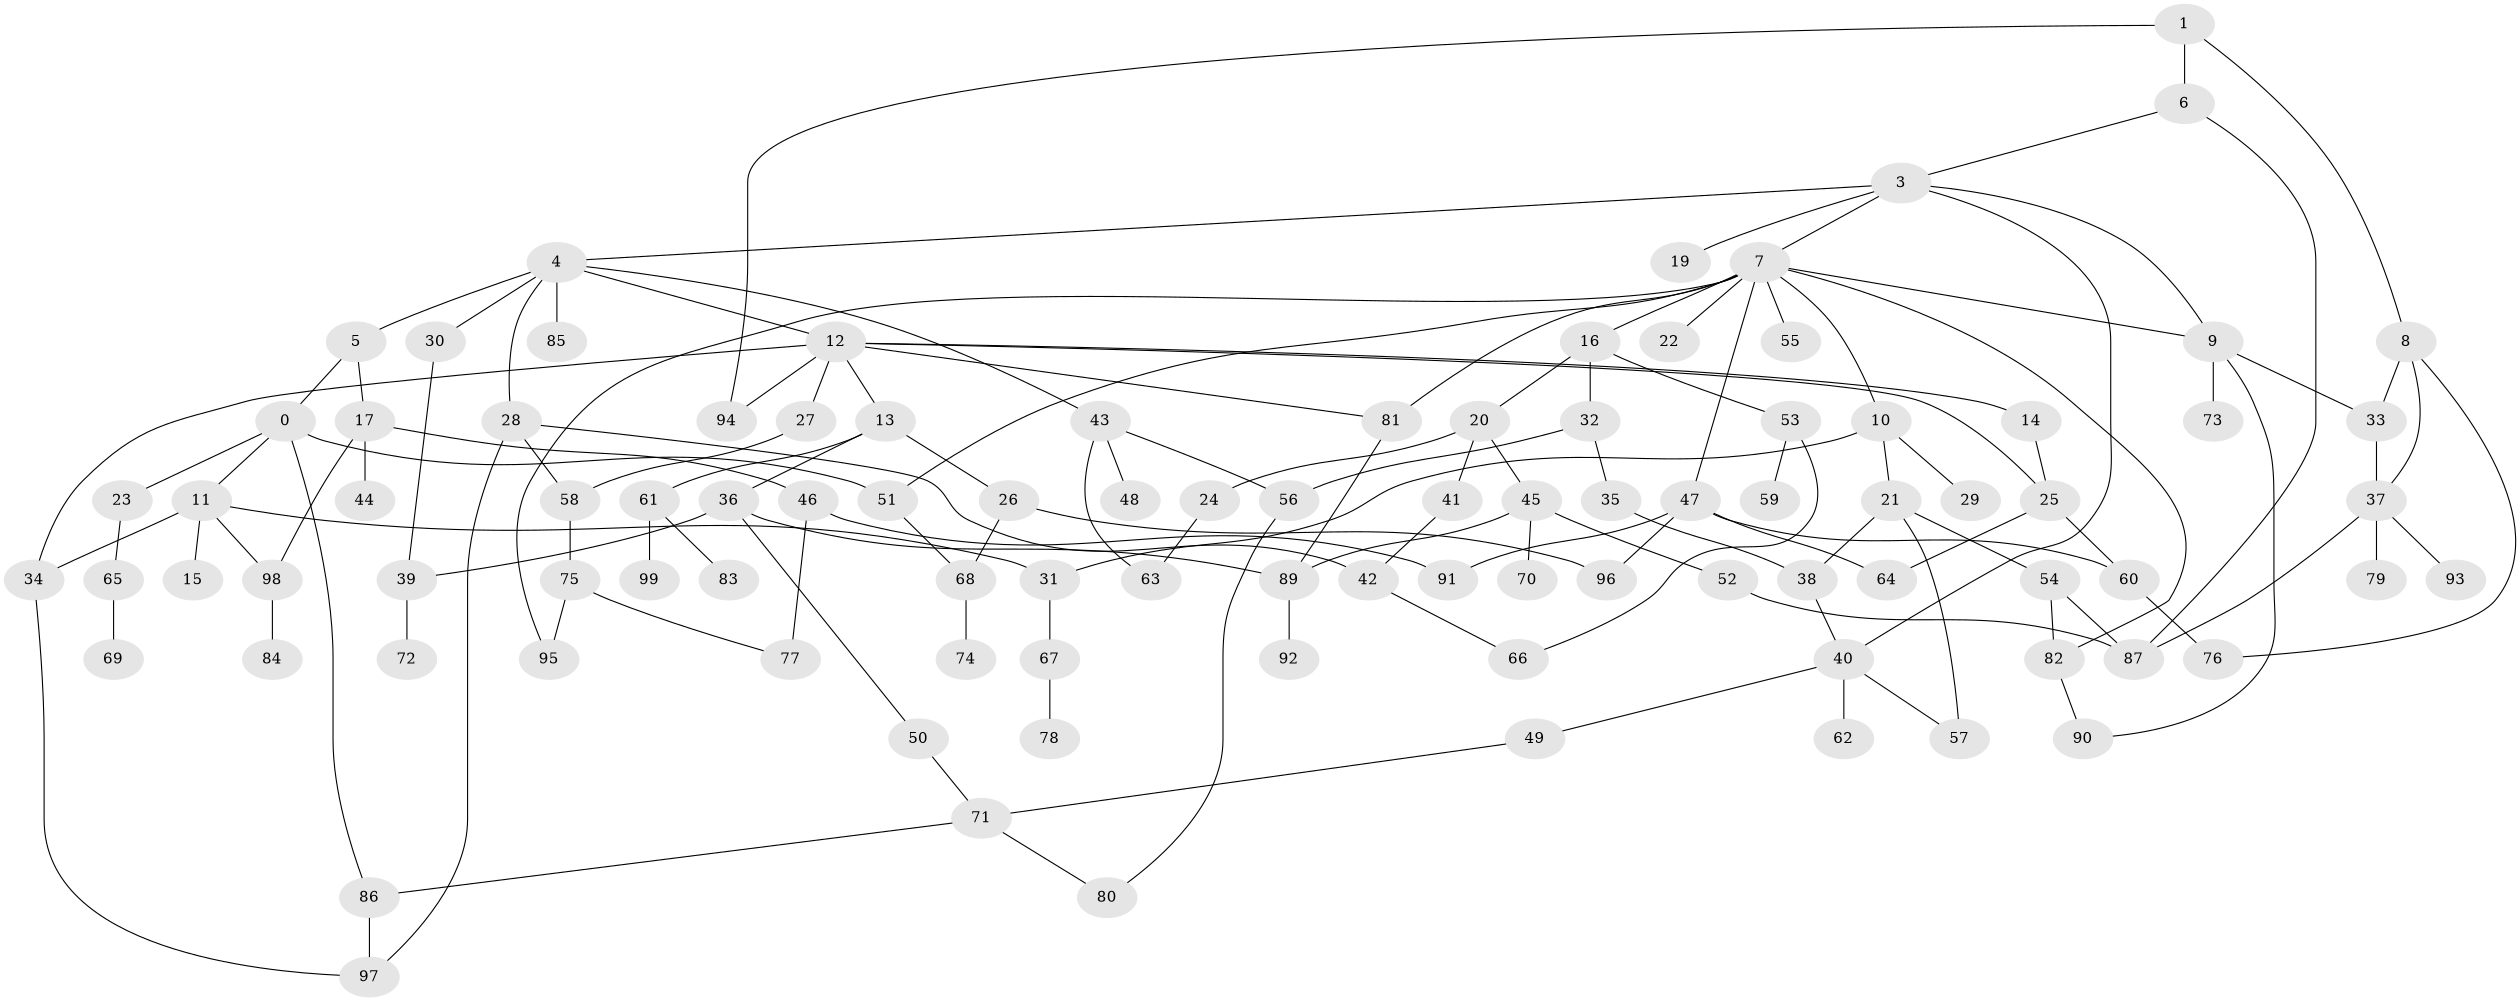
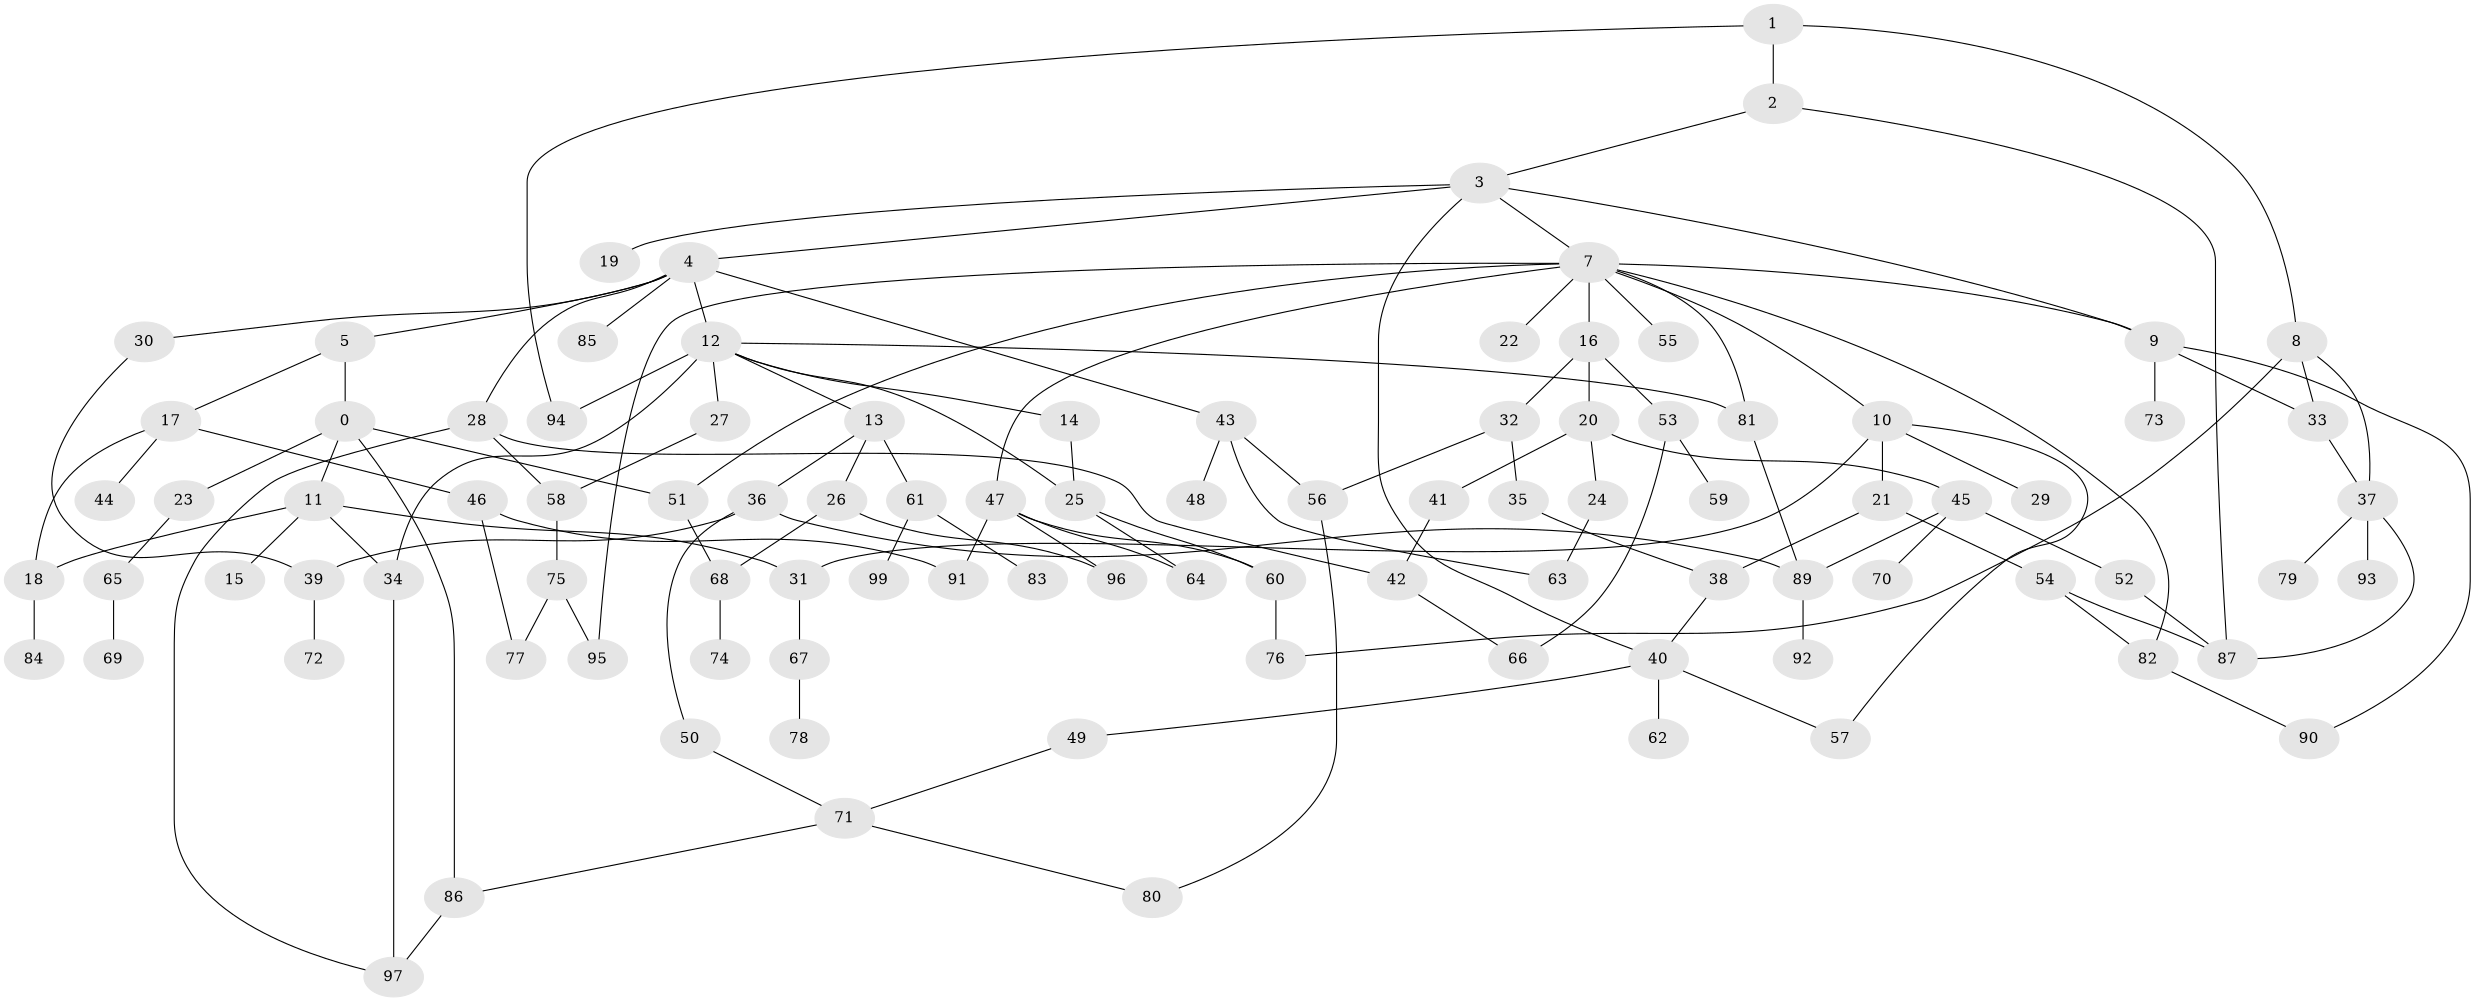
  graph {
    node [color=gray90 style=filled]
    1
-   2 [label=6]
+   2
    8
    94
    3
    87
    33
    37
    76
    4
    7
    9
    19
    40
    5
    12
    28
    30
    43
    85
    51
    10
    16
    22
    47
    55
    81
    82
    95
    73
    90
    57
    49
    62
    n35 [label=0]
    17
    34
    13
    14
    25
    27
    58
    42
    97
    39
    63
    56
    48
    11
    23
    86
-   18 [label=98]
+   18
    44
    46
    31
    15
    65
    68
    21
    29
    20
    32
    53
    60
    64
    96
    91
    89
    79
    93
    38
    54
    67
    84
    26
    36
    61
    50
    83
    99
    24
    41
    45
    35
    66
    59
    77
    52
    70
    69
    74
    75
    72
    78
    80
    71
    92
    1 -- 2
    1 -- 8
    1 -- 94
    2 -- 3
    2 -- 87
    8 -- 33
    8 -- 37
    8 -- 76
    3 -- 4
    3 -- 7
    3 -- 9
    3 -- 19
    3 -- 40
    33 -- 37
    37 -- 87
    37 -- 79
    37 -- 93
    4 -- 5
    4 -- 12
    4 -- 28
    4 -- 30
    4 -- 43
    4 -- 85
    7 -- 9
    7 -- 51
    7 -- 10
    7 -- 16
    7 -- 22
    7 -- 47
    7 -- 55
    7 -- 81
    7 -- 82
    7 -- 95
    9 -- 33
    9 -- 73
    9 -- 90
    40 -- 57
    40 -- 49
    40 -- 62
    5 -- n35
    5 -- 17
    12 -- 94
    12 -- 81
    12 -- 34
    12 -- 13
    12 -- 14
    12 -- 25
    12 -- 27
    28 -- 58
    28 -- 42
    28 -- 97
    30 -- 39
    43 -- 63
    43 -- 56
    43 -- 48
    51 -- 68
-   21 -- 57
+   10 -- 57
    10 -- 31
    10 -- 21
    10 -- 29
    16 -- 20
    16 -- 32
    16 -- 53
    47 -- 60
    47 -- 64
    47 -- 96
    47 -- 91
    81 -- 89
    82 -- 90
    49 -- 71
    n35 -- 51
    n35 -- 11
    n35 -- 23
    n35 -- 86
    17 -- 18
    17 -- 44
    17 -- 46
    34 -- 97
    13 -- 26
    13 -- 36
    13 -- 61
    14 -- 25
    25 -- 60
    25 -- 64
    27 -- 58
    58 -- 75
    42 -- 66
    39 -- 72
    56 -- 80
    11 -- 34
    11 -- 18
    11 -- 31
    11 -- 15
    23 -- 65
    86 -- 97
    18 -- 84
    46 -- 91
    46 -- 77
    31 -- 67
    65 -- 69
    68 -- 74
    21 -- 38
    21 -- 54
    20 -- 24
    20 -- 41
    20 -- 45
    32 -- 56
    32 -- 35
    53 -- 66
    53 -- 59
    60 -- 76
    89 -- 92
    38 -- 40
    54 -- 87
    54 -- 82
    67 -- 78
    26 -- 68
    26 -- 96
    36 -- 39
    36 -- 89
    36 -- 50
    61 -- 83
    61 -- 99
    50 -- 71
    24 -- 63
    41 -- 42
    45 -- 89
    45 -- 52
    45 -- 70
    35 -- 38
    52 -- 87
    75 -- 95
    75 -- 77
    71 -- 86
    71 -- 80
  }
